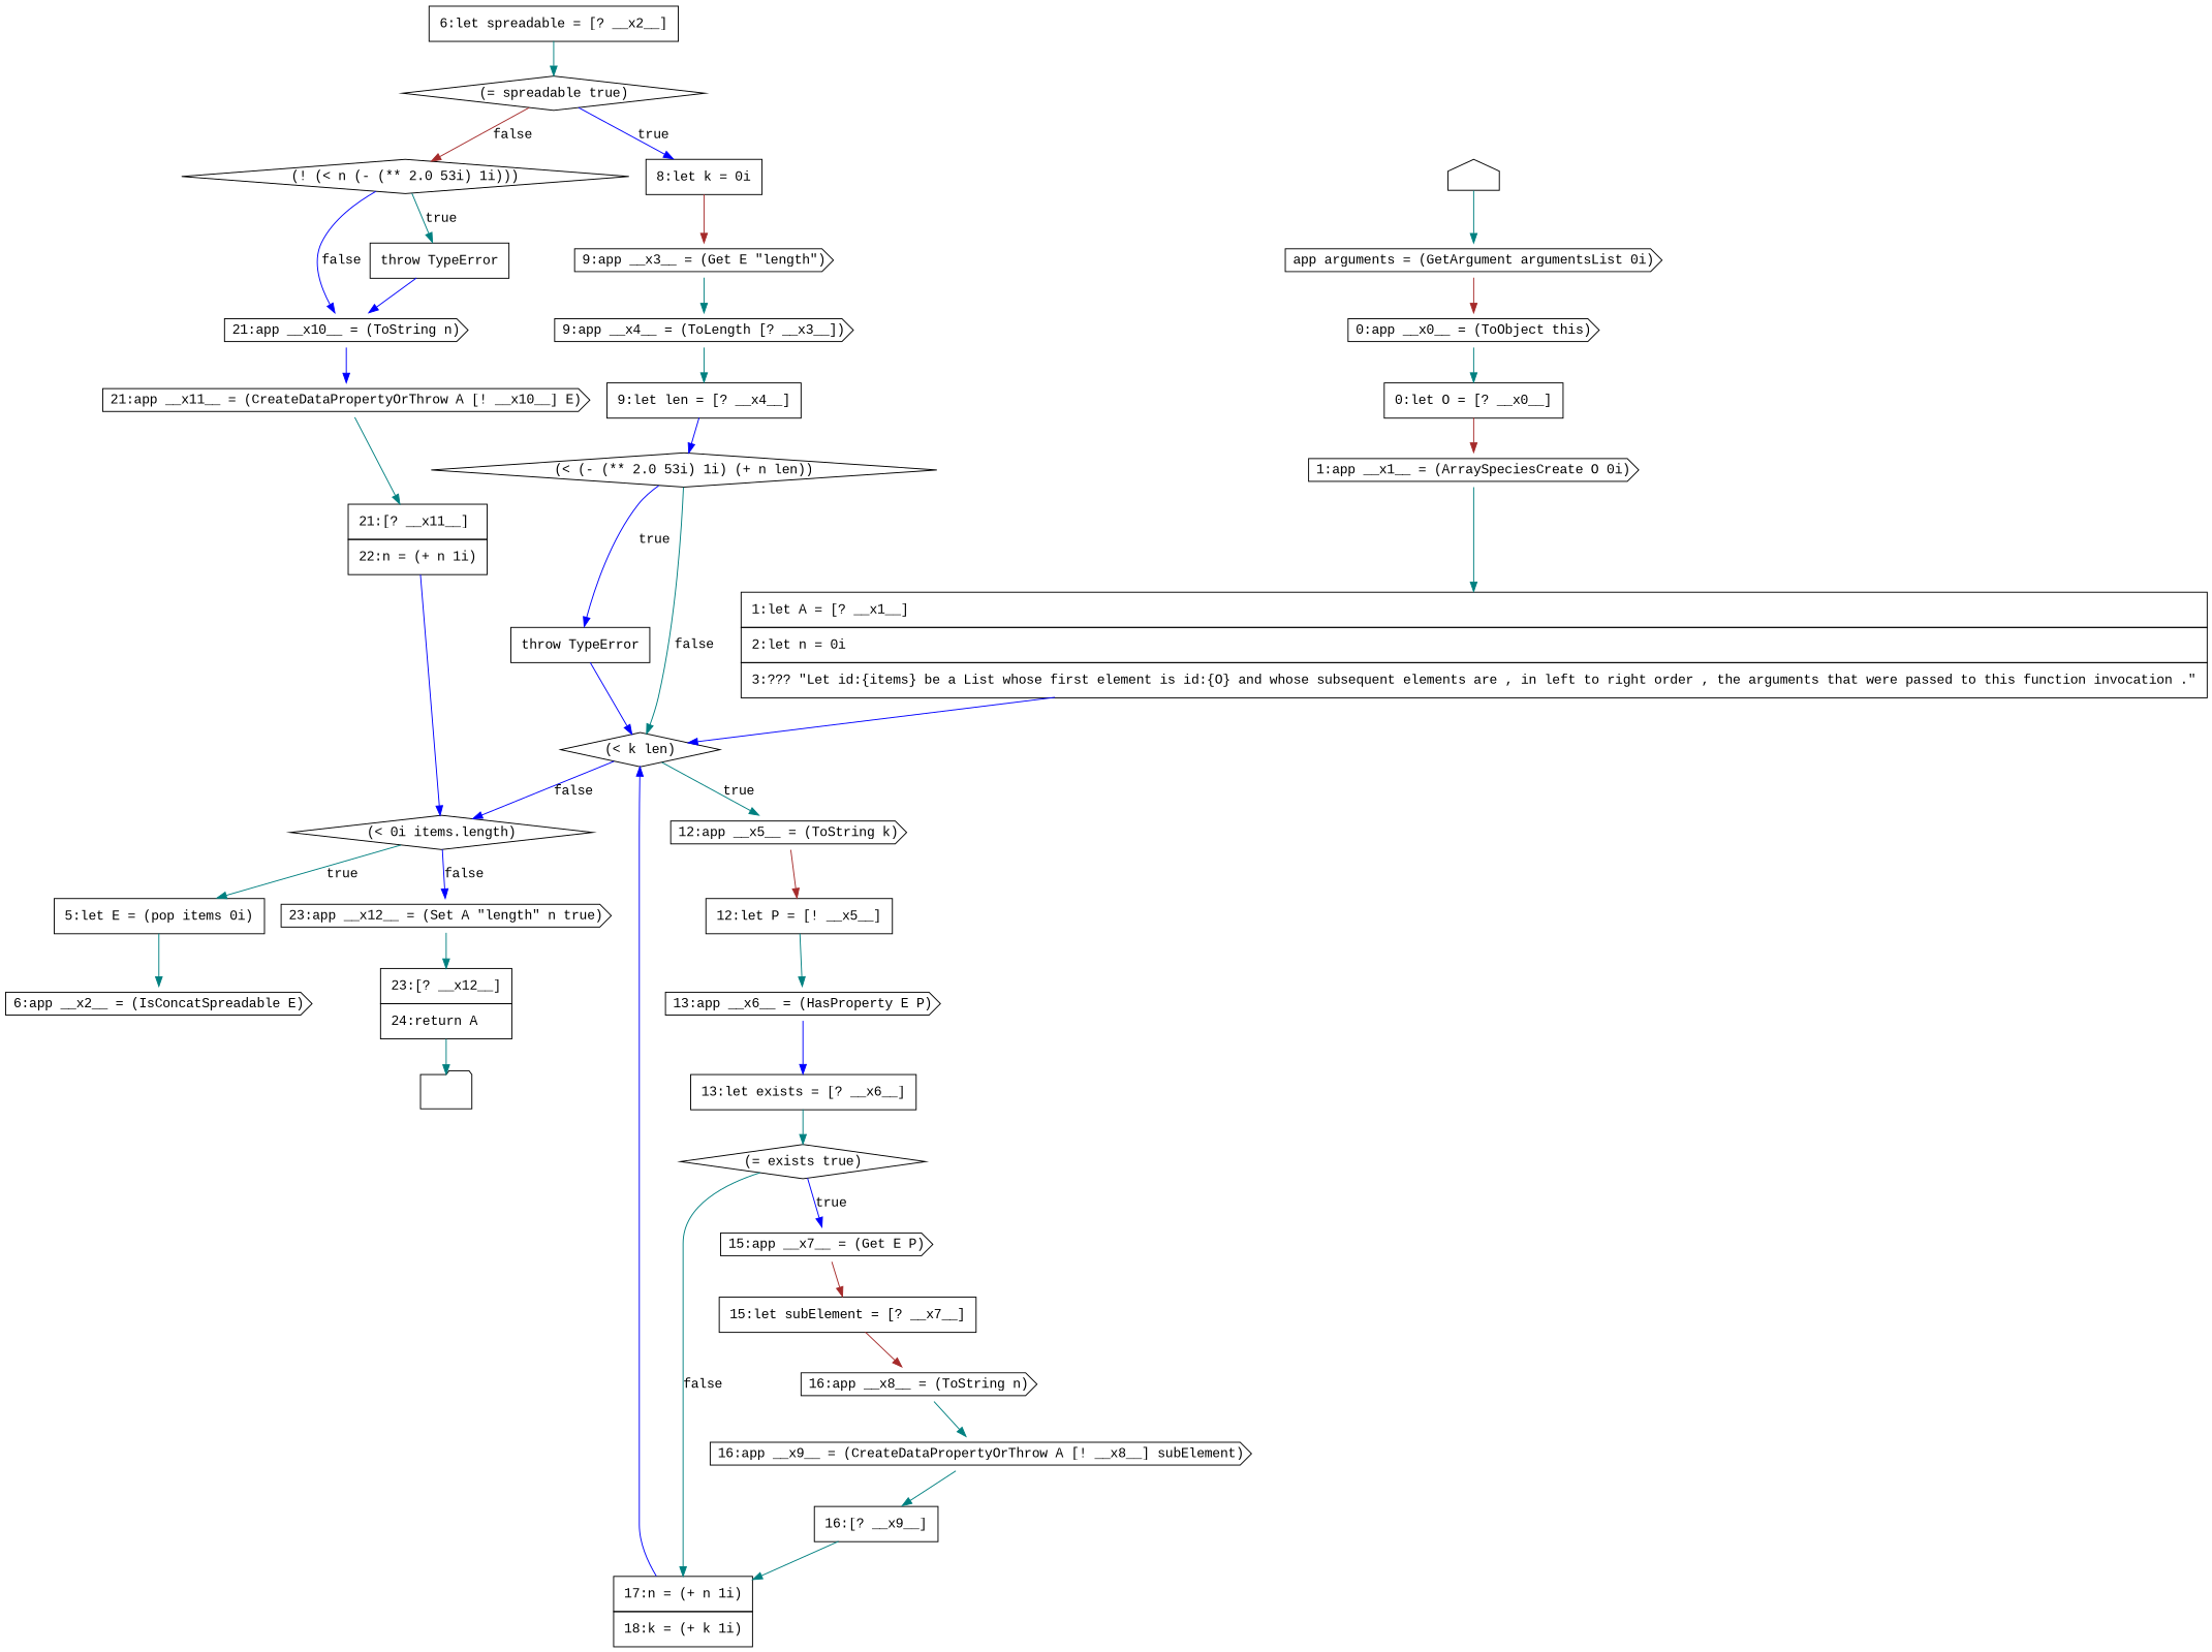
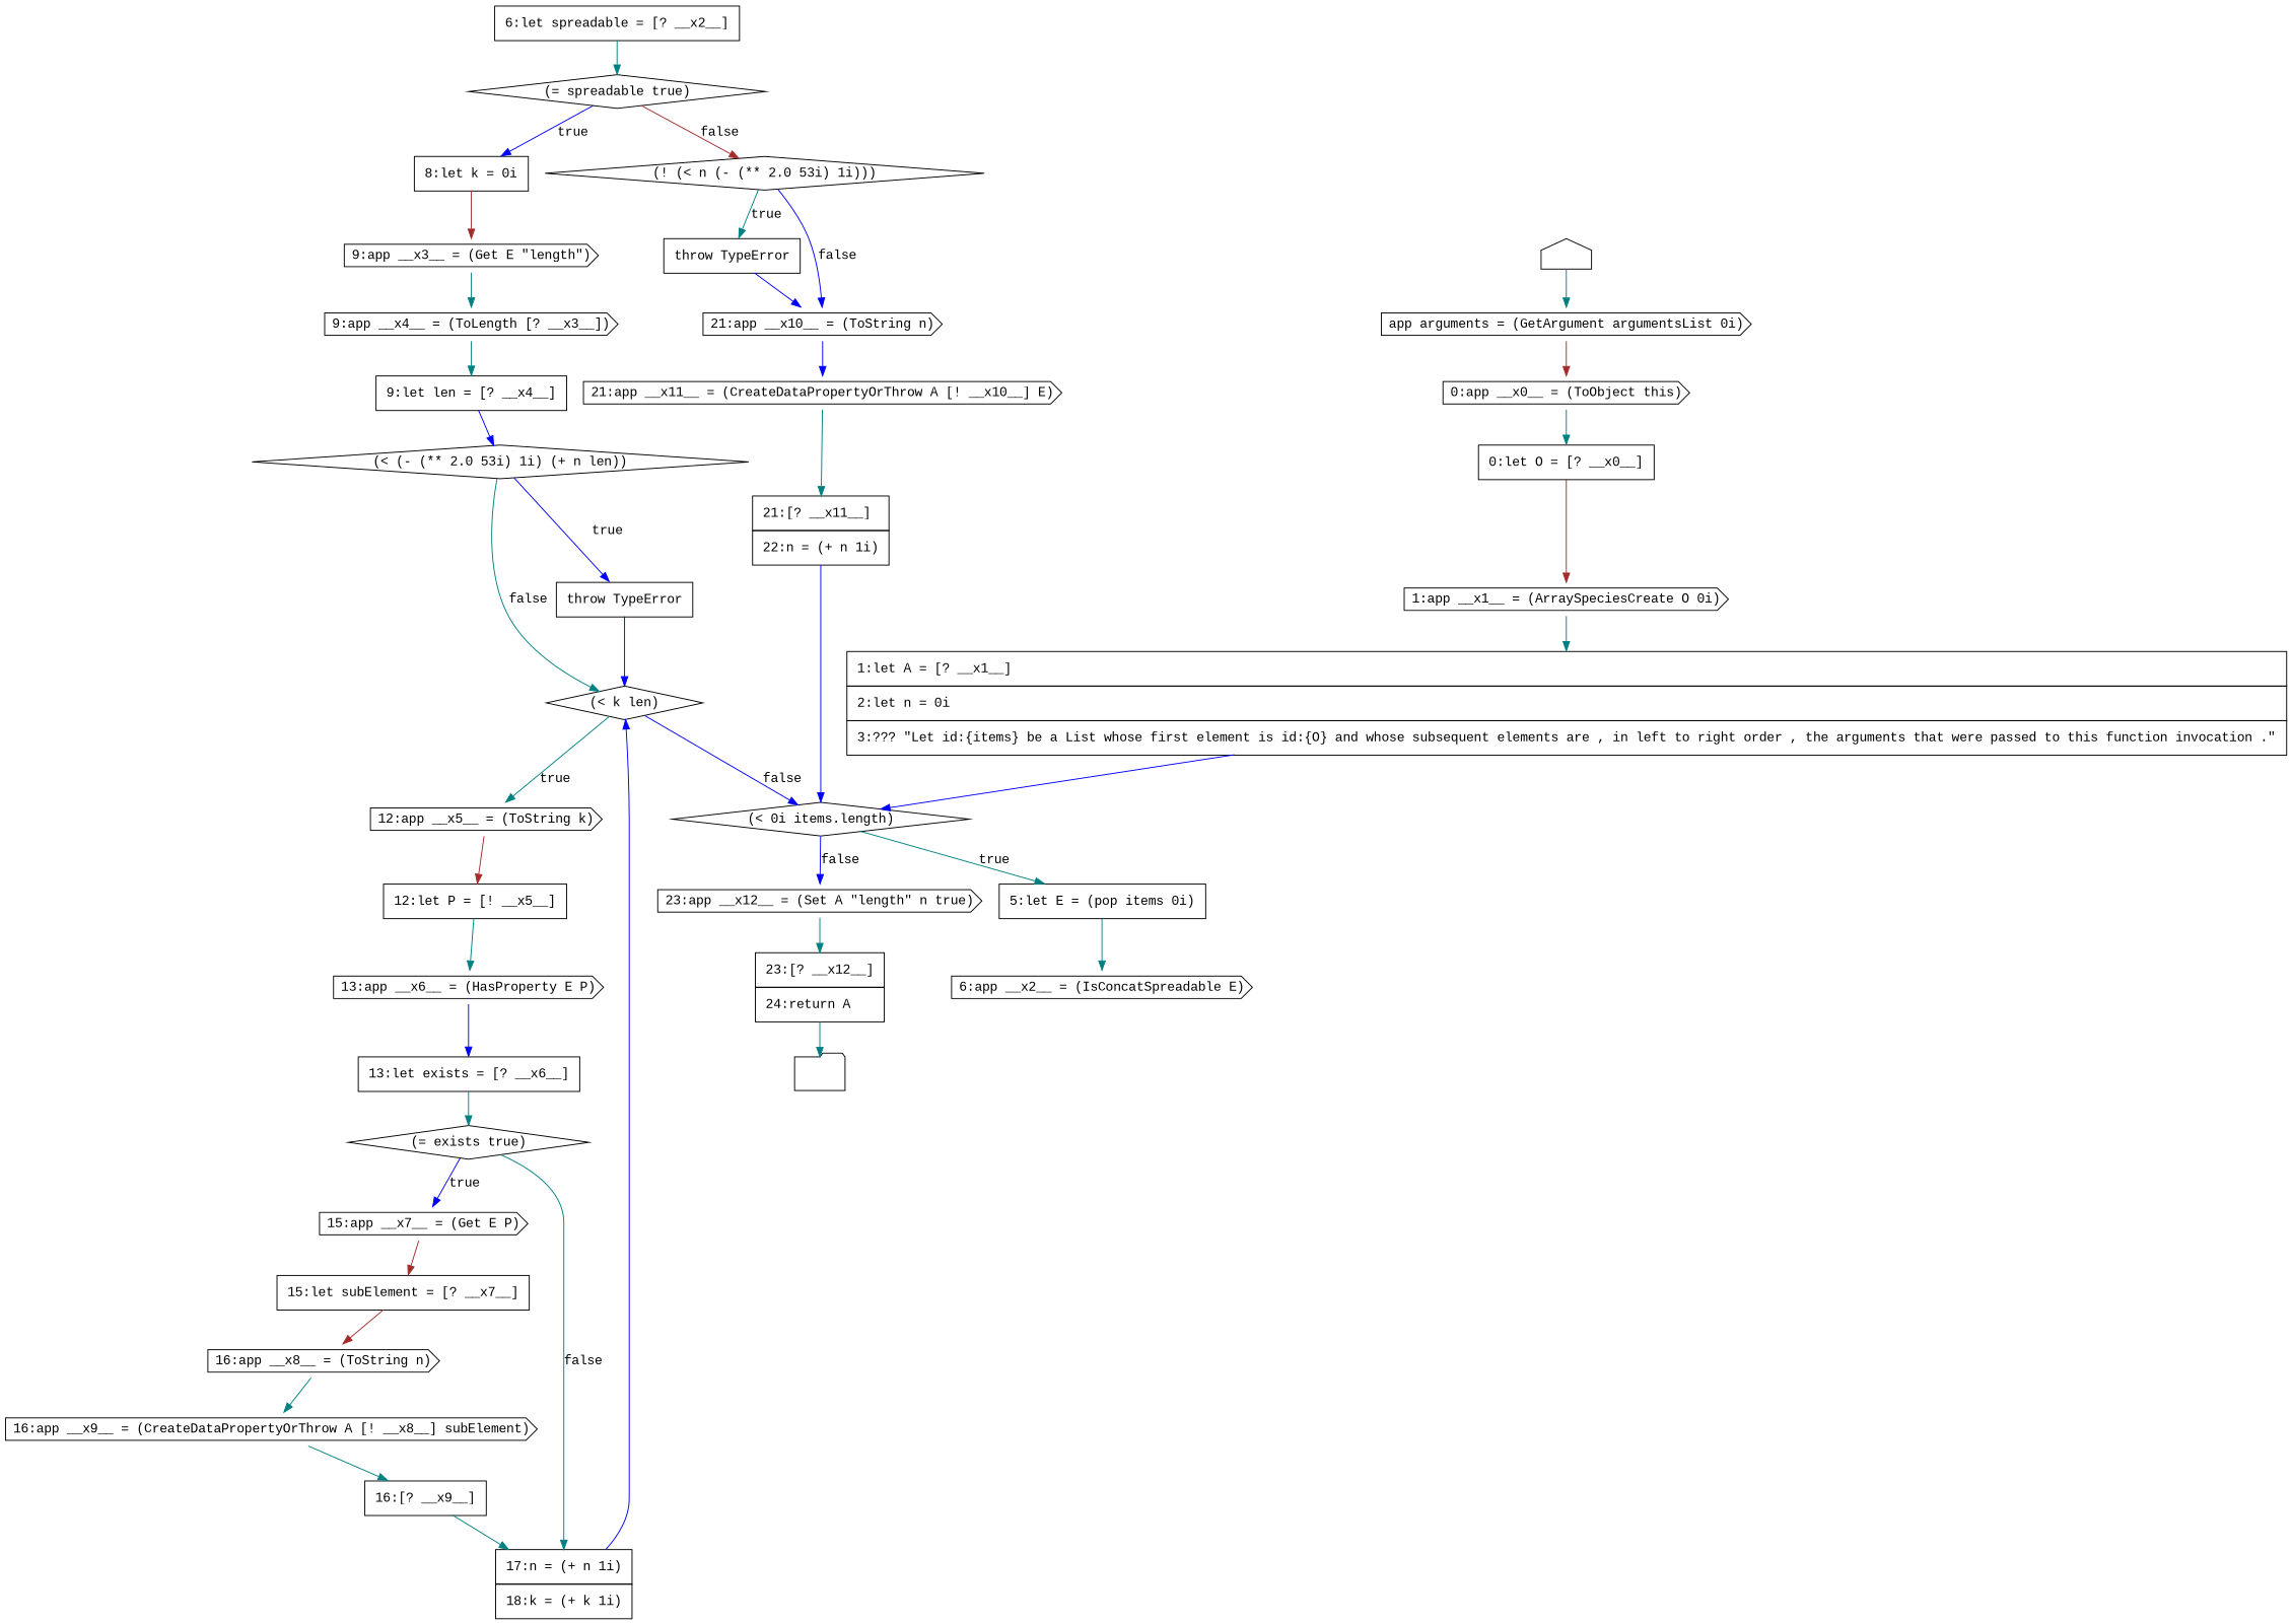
  digraph {
    fontname="Liberation Mono"
    node [color=black fillcolor=white fontname="Liberation Mono" shape=none style=filled]
    edge [color=teal fontname="Liberation Mono"]
    n1 [label=<<font color="black">(&lt; 0i items.length)</font>> shape=diamond]
    n2 [label=<<font color="black">23:app __x12__ = (Set A &quot;length&quot; n true)</font>> shape=cds]
    n3 [label=<<font color="black">     <table border="0" cellborder="1" cellspacing="0" cellpadding="10">       <tr><td align="left">5:let E = (pop items 0i)</td></tr>     </table>   </font>> margin=0]
    n4 [label=<<font color="black">     <table border="0" cellborder="1" cellspacing="0" cellpadding="10">       <tr><td align="left">23:[? __x12__]</td></tr>       <tr><td align="left">24:return A</td></tr>     </table>   </font>> margin=0]
    n5 [label=<<font color="black">6:app __x2__ = (IsConcatSpreadable E)</font>> shape=cds]
    n6 [label=<<font color="black">15:app __x7__ = (Get E P)</font>> shape=cds]
    n7 [label=<<font color="black">     <table border="0" cellborder="1" cellspacing="0" cellpadding="10">       <tr><td align="left">15:let subElement = [? __x7__]</td></tr>     </table>   </font>> margin=0]
    n8 [label=<<font color="black">16:app __x8__ = (ToString n)</font>> shape=cds]
    n9 [label=<<font color="black">     <table border="0" cellborder="1" cellspacing="0" cellpadding="10">       <tr><td align="left">16:[? __x9__]</td></tr>     </table>   </font>> margin=0]
    n10 [label=<<font color="black">     <table border="0" cellborder="1" cellspacing="0" cellpadding="10">       <tr><td align="left">17:n = (+ n 1i)</td></tr>       <tr><td align="left">18:k = (+ k 1i)</td></tr>     </table>   </font>> margin=0]
    n11 [label=<<font color="black">(&lt; k len)</font>> shape=diamond]
    n12 [label=<<font color="black">     <table border="0" cellborder="1" cellspacing="0" cellpadding="10">       <tr><td align="left">0:let O = [? __x0__]</td></tr>     </table>   </font>> margin=0]
    n13 [label=<<font color="black">1:app __x1__ = (ArraySpeciesCreate O 0i)</font>> shape=cds]
    n14 [label=<<font color="black">     <table border="0" cellborder="1" cellspacing="0" cellpadding="10">       <tr><td align="left">1:let A = [? __x1__]</td></tr>       <tr><td align="left">2:let n = 0i</td></tr>       <tr><td align="left">3:??? &quot;Let id:{items} be a List whose first element is id:{O} and whose subsequent elements are , in left to right order , the arguments that were passed to this function invocation .&quot;</td></tr>     </table>   </font>> margin=0]
    n15 [label=" " shape=folder]
    n16 [label=<<font color="black">21:app __x10__ = (ToString n)</font>> shape=cds]
    n17 [label=<<font color="black">21:app __x11__ = (CreateDataPropertyOrThrow A [! __x10__] E)</font>> shape=cds]
    n18 [label=<<font color="black">     <table border="0" cellborder="1" cellspacing="0" cellpadding="10">       <tr><td align="left">21:[? __x11__]</td></tr>       <tr><td align="left">22:n = (+ n 1i)</td></tr>     </table>   </font>> margin=0]
    n19 [label=<<font color="black">12:app __x5__ = (ToString k)</font>> shape=cds]
    n20 [label=<<font color="black">     <table border="0" cellborder="1" cellspacing="0" cellpadding="10">       <tr><td align="left">12:let P = [! __x5__]</td></tr>     </table>   </font>> margin=0]
    n21 [label=<<font color="black">     <table border="0" cellborder="1" cellspacing="0" cellpadding="10">       <tr><td align="left">13:let exists = [? __x6__]</td></tr>     </table>   </font>> margin=0]
    n22 [label=<<font color="black">(= exists true)</font>> shape=diamond]
    n23 [label=<<font color="black">9:app __x3__ = (Get E &quot;length&quot;)</font>> shape=cds]
    n24 [label=<<font color="black">9:app __x4__ = (ToLength [? __x3__])</font>> shape=cds]
    n25 [label=<<font color="black">     <table border="0" cellborder="1" cellspacing="0" cellpadding="10">       <tr><td align="left">9:let len = [? __x4__]</td></tr>     </table>   </font>> margin=0]
    n26 [label=<<font color="black">     <table border="0" cellborder="1" cellspacing="0" cellpadding="10">       <tr><td align="left">throw TypeError</td></tr>     </table>   </font>> margin=0]
    n27 [label=<<font color="black">(= spreadable true)</font>> shape=diamond]
    n28 [label=<<font color="black">     <table border="0" cellborder="1" cellspacing="0" cellpadding="10">       <tr><td align="left">8:let k = 0i</td></tr>     </table>   </font>> margin=0]
    n29 [label=<<font color="black">(! (&lt; n (- (** 2.0 53i) 1i)))</font>> shape=diamond]
    n30 [label=<<font color="black">     <table border="0" cellborder="1" cellspacing="0" cellpadding="10">       <tr><td align="left">throw TypeError</td></tr>     </table>   </font>> margin=0]
    n31 [label=<<font color="black">13:app __x6__ = (HasProperty E P)</font>> shape=cds]
    n32 [label=<<font color="black">(&lt; (- (** 2.0 53i) 1i) (+ n len))</font>> shape=diamond]
    n33 [label=<<font color="black">16:app __x9__ = (CreateDataPropertyOrThrow A [! __x8__] subElement)</font>> shape=cds]
    n34 [label=<<font color="black">     <table border="0" cellborder="1" cellspacing="0" cellpadding="10">       <tr><td align="left">6:let spreadable = [? __x2__]</td></tr>     </table>   </font>> margin=0]
    n35 [label=" " shape=house]
    n36 [label=<<font color="black">app arguments = (GetArgument argumentsList 0i)</font>> shape=cds]
    n37 [label=<<font color="black">0:app __x0__ = (ToObject this)</font>> shape=cds]
    n1 -> n2 [color=blue label=<<font color="black">false</font>>]
    n1 -> n3 [label=<<font color="black">true</font>>]
    n2 -> n4
    n3 -> n5
    n4 -> n15
    n6 -> n7 [color=brown]
    n7 -> n8 [color=brown]
    n8 -> n33
    n9 -> n10
    n10 -> n11 [color=blue]
    n11 -> n1 [color=blue label=<<font color="black">false</font>>]
    n11 -> n19 [label=<<font color="black">true</font>>]
    n12 -> n13 [color=brown]
    n13 -> n14
-   n14 -> n11 [color=blue]
+   n14 -> n1 [color=blue]
    n16 -> n17 [color=blue]
    n17 -> n18
    n18 -> n1 [color=blue]
    n19 -> n20 [color=brown]
    n20 -> n31
    n21 -> n22
    n22 -> n6 [color=blue label=<<font color="black">true</font>>]
    n22 -> n10 [label=<<font color="black">false</font>>]
    n23 -> n24
    n24 -> n25
    n25 -> n32 [color=blue]
    n26 -> n11 [color=blue]
    n27 -> n28 [color=blue label=<<font color="black">true</font>>]
    n27 -> n29 [color=brown label=<<font color="black">false</font>>]
    n28 -> n23 [color=brown]
    n29 -> n16 [color=blue label=<<font color="black">false</font>>]
    n29 -> n30 [label=<<font color="black">true</font>>]
    n30 -> n16 [color=blue]
    n31 -> n21 [color=blue]
    n32 -> n11 [label=<<font color="black">false</font>>]
    n32 -> n26 [color=blue label=<<font color="black">true</font>>]
    n33 -> n9
    n34 -> n27
    n35 -> n36
    n36 -> n37 [color=brown]
    n37 -> n12
  }
